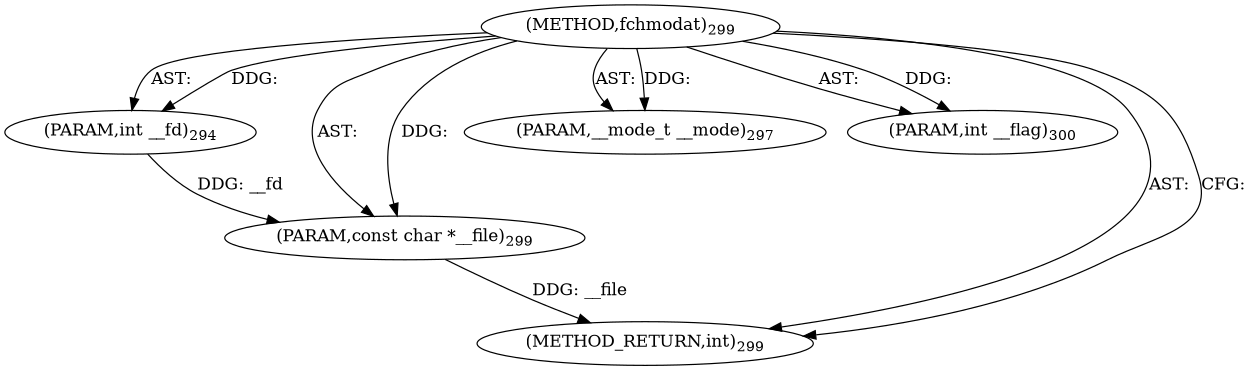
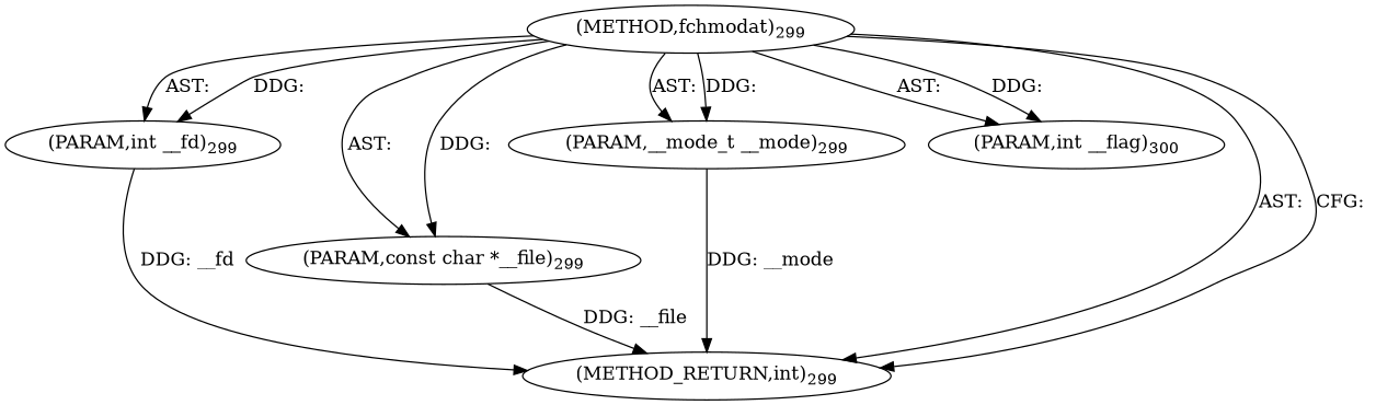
  digraph {
    n1 [label=<(METHOD,fchmodat)<SUB>299</SUB>>]
-   n2 [label=<(PARAM,int __fd)<SUB>294</SUB>>]
+   n2 [label=<(PARAM,int __fd)<SUB>299</SUB>>]
    n3 [label=<(PARAM,const char *__file)<SUB>299</SUB>>]
-   n4 [label=<(PARAM,__mode_t __mode)<SUB>297</SUB>>]
+   n4 [label=<(PARAM,__mode_t __mode)<SUB>299</SUB>>]
    n5 [label=<(PARAM,int __flag)<SUB>300</SUB>>]
    n6 [label=<(METHOD_RETURN,int)<SUB>299</SUB>>]
    n1 -> n2 [label="AST: "]
    n1 -> n2 [label="DDG: "]
    n1 -> n3 [label="AST: "]
    n1 -> n3 [label="DDG: "]
    n1 -> n4 [label="AST: "]
    n1 -> n4 [label="DDG: "]
    n1 -> n5 [label="AST: "]
    n1 -> n5 [label="DDG: "]
    n1 -> n6 [label="AST: "]
    n1 -> n6 [label="CFG: "]
-   n2 -> n3 [label="DDG: __fd"]
+   n2 -> n6 [label="DDG: __fd"]
    n3 -> n6 [label="DDG: __file"]
+   n4 -> n6 [label="DDG: __mode"]
  }
